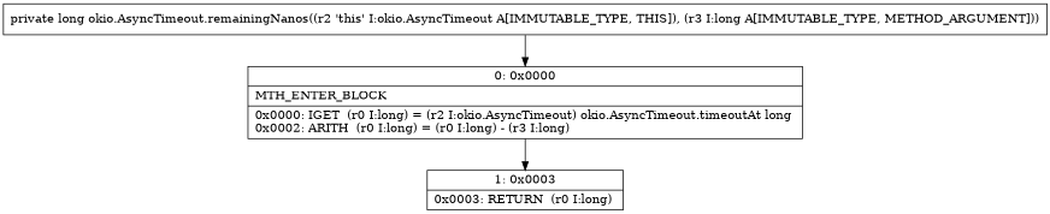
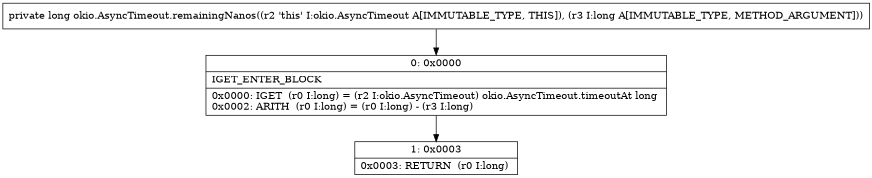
  digraph {
    node [shape=record]
-   n1 [label="{0\:\ 0x0000|MTH_ENTER_BLOCK\l|0x0000: IGET  (r0 I:long) = (r2 I:okio.AsyncTimeout) okio.AsyncTimeout.timeoutAt long \l0x0002: ARITH  (r0 I:long) = (r0 I:long) \- (r3 I:long) \l}"]
+   n1 [label="{0\:\ 0x0000|IGET_ENTER_BLOCK\l|0x0000: IGET  (r0 I:long) = (r2 I:okio.AsyncTimeout) okio.AsyncTimeout.timeoutAt long \l0x0002: ARITH  (r0 I:long) = (r0 I:long) \- (r3 I:long) \l}"]
    n2 [label="{1\:\ 0x0003|0x0003: RETURN  (r0 I:long) \l}"]
    n3 [label="{private long okio.AsyncTimeout.remainingNanos((r2 'this' I:okio.AsyncTimeout A[IMMUTABLE_TYPE, THIS]), (r3 I:long A[IMMUTABLE_TYPE, METHOD_ARGUMENT])) }"]
    n1 -> n2
    n3 -> n1
  }
